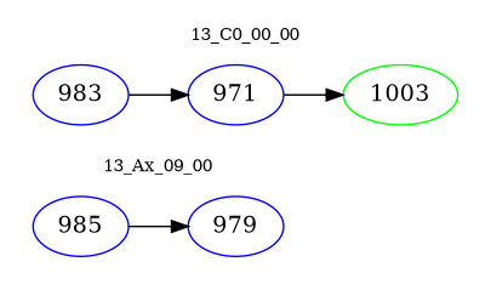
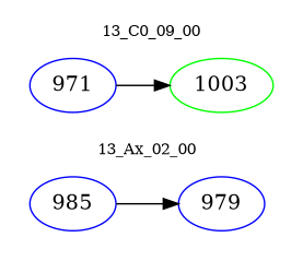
  digraph {
    rankdir=LR
    node [color=blue]
    edge [color=black]
    n1 [label=985]
    n2 [label=979]
-   n3 [label=983]
    n4 [label=971]
    n5 [color=green label=1003]
    subgraph cluster_1 {
      color=white
      fontsize=10
-     label="13_Ax_09_00"
+     label="13_Ax_02_00"
      n1
      n2
    }
    subgraph cluster_2 {
      color=white
      fontsize=10
-     label="13_C0_00_00"
-     n3
+     label="13_C0_09_00"
      n4
      n5
    }
    n1 -> n2
-   n3 -> n4
    n4 -> n5
  }
